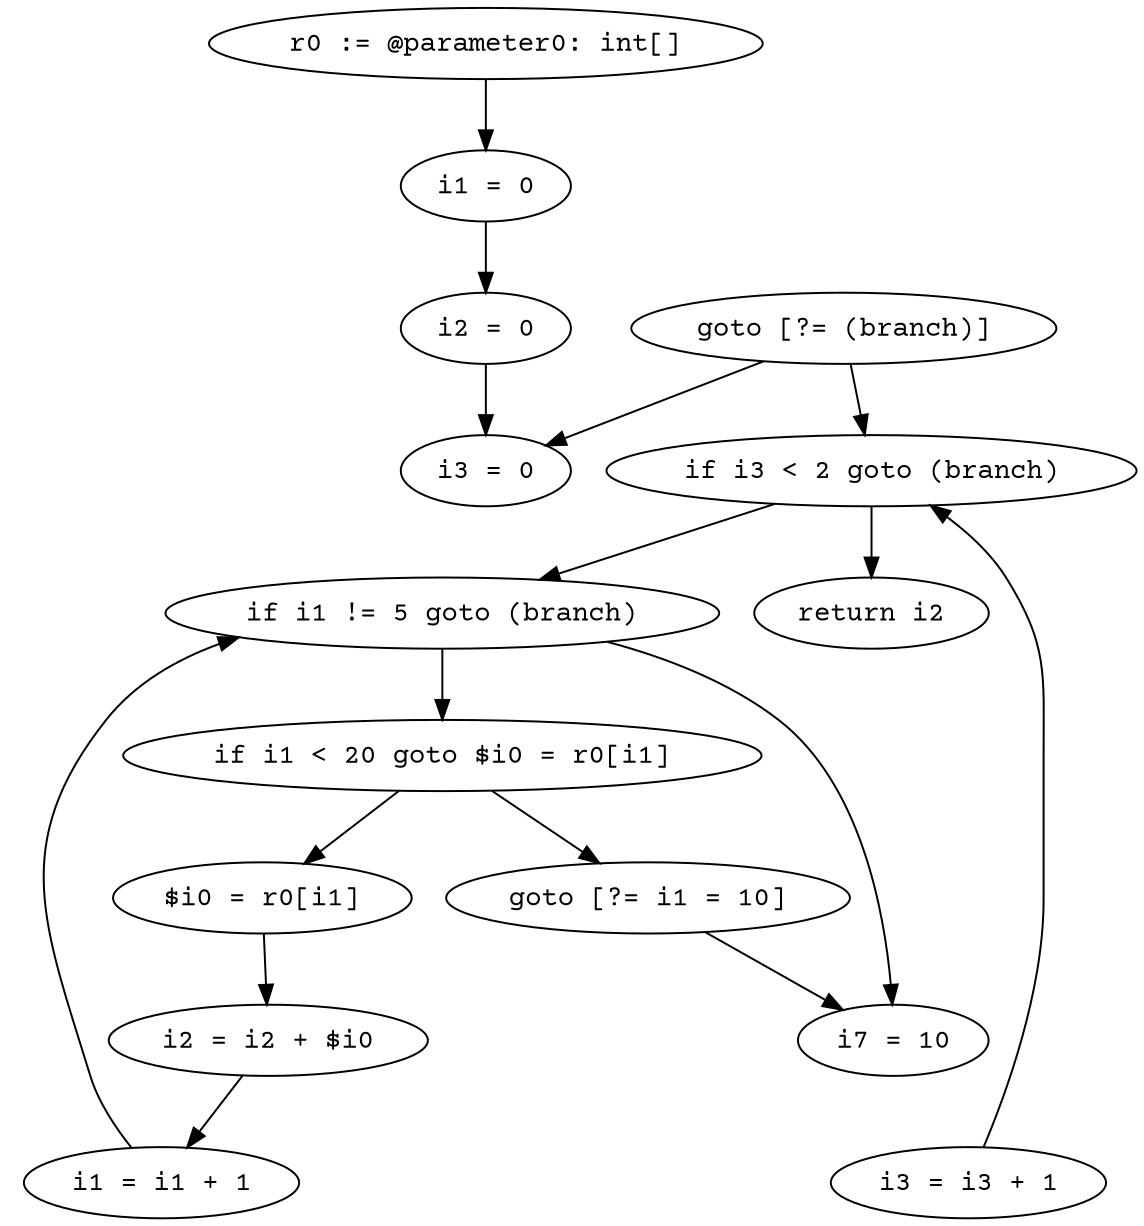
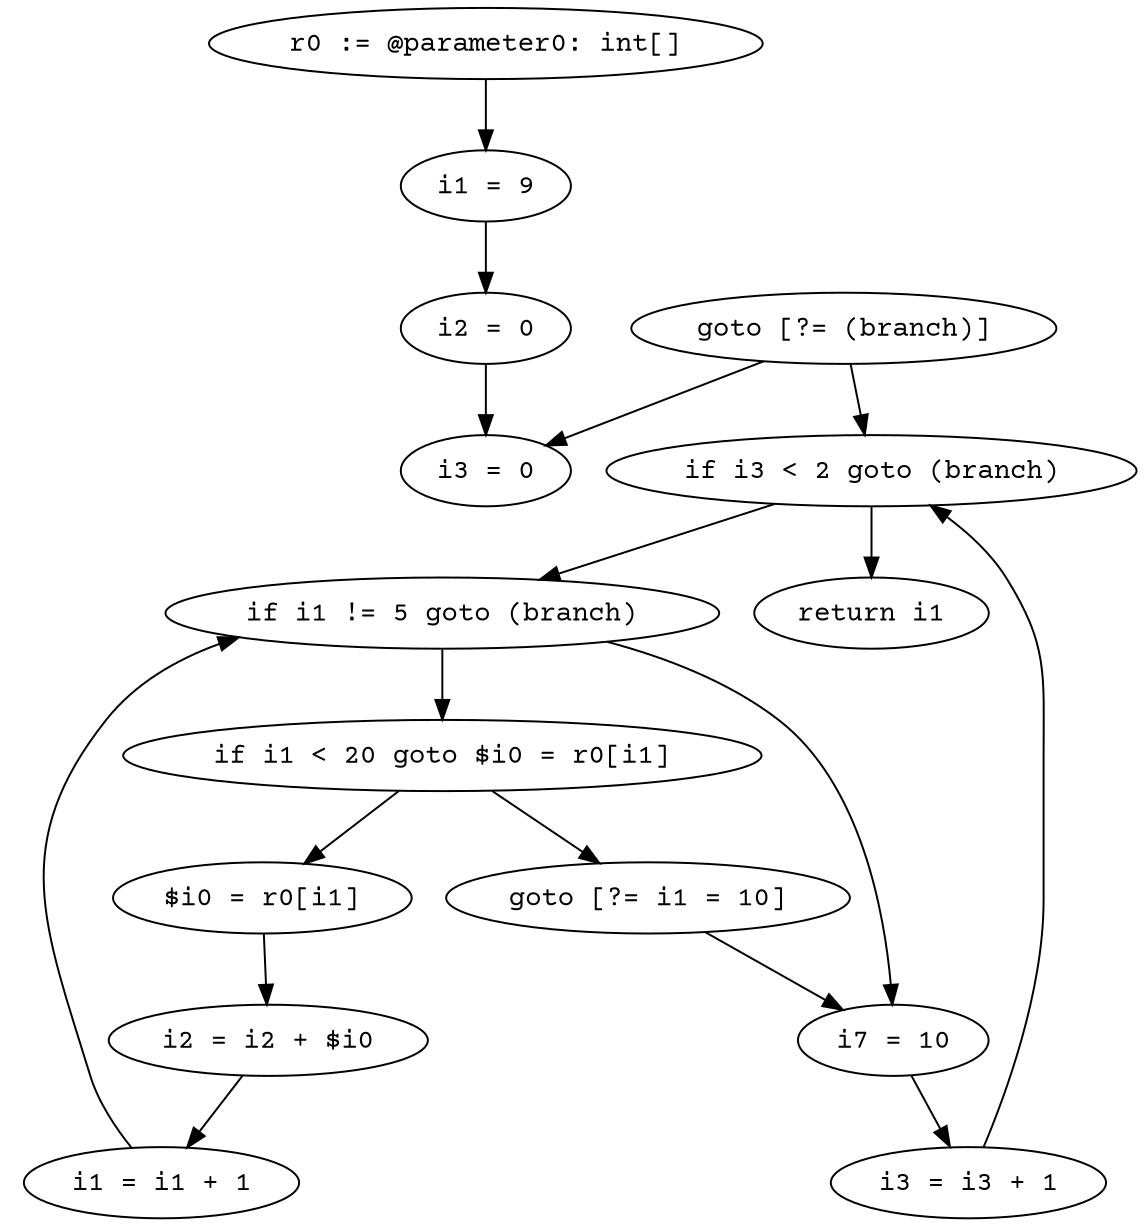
  digraph {
    fontname="Courier Prime"
    node [fontname="Courier Prime"]
    edge [fontname="Courier Prime"]
    "r0 := @parameter0: int[]"
-   "i1 = 0"
+   "i1 = 0" [label="i1 = 9"]
    "i2 = 0"
    "i3 = 0"
    "goto [?= (branch)]"
    "if i3 < 2 goto (branch)"
    "if i1 != 5 goto (branch)"
-   "return i2"
+   "return i2" [label="return i1"]
    "if i1 < 20 goto $i0 = r0[i1]"
    "goto [?= i1 = 10]"
    "$i0 = r0[i1]"
    n12 [label="i7 = 10"]
    "i2 = i2 + $i0"
    "i3 = i3 + 1"
    "i1 = i1 + 1"
    "r0 := @parameter0: int[]" -> "i1 = 0"
    "i1 = 0" -> "i2 = 0"
    "i2 = 0" -> "i3 = 0"
    "goto [?= (branch)]" -> "i3 = 0"
    "goto [?= (branch)]" -> "if i3 < 2 goto (branch)"
    "if i3 < 2 goto (branch)" -> "if i1 != 5 goto (branch)"
    "if i3 < 2 goto (branch)" -> "return i2"
    "if i1 != 5 goto (branch)" -> "if i1 < 20 goto $i0 = r0[i1]"
    "if i1 != 5 goto (branch)" -> n12
    "if i1 < 20 goto $i0 = r0[i1]" -> "goto [?= i1 = 10]"
    "if i1 < 20 goto $i0 = r0[i1]" -> "$i0 = r0[i1]"
    "goto [?= i1 = 10]" -> n12
    "$i0 = r0[i1]" -> "i2 = i2 + $i0"
+   n12 -> "i3 = i3 + 1"
    "i2 = i2 + $i0" -> "i1 = i1 + 1"
    "i3 = i3 + 1" -> "if i3 < 2 goto (branch)"
    "i1 = i1 + 1" -> "if i1 != 5 goto (branch)"
  }
